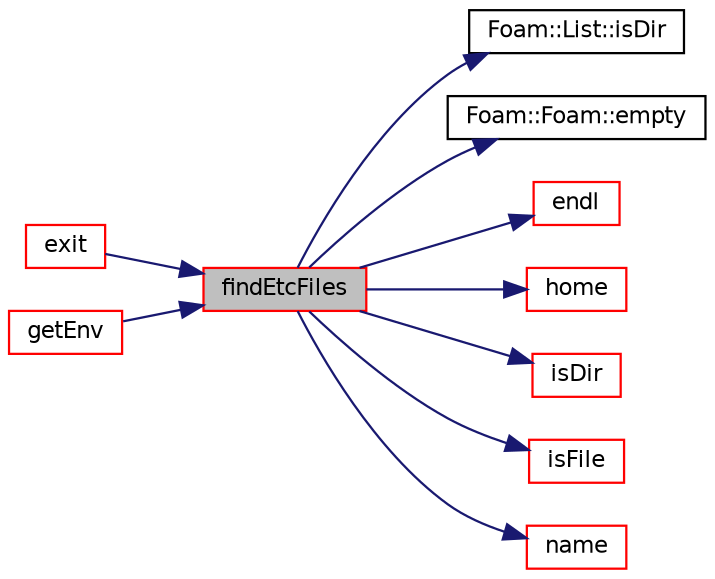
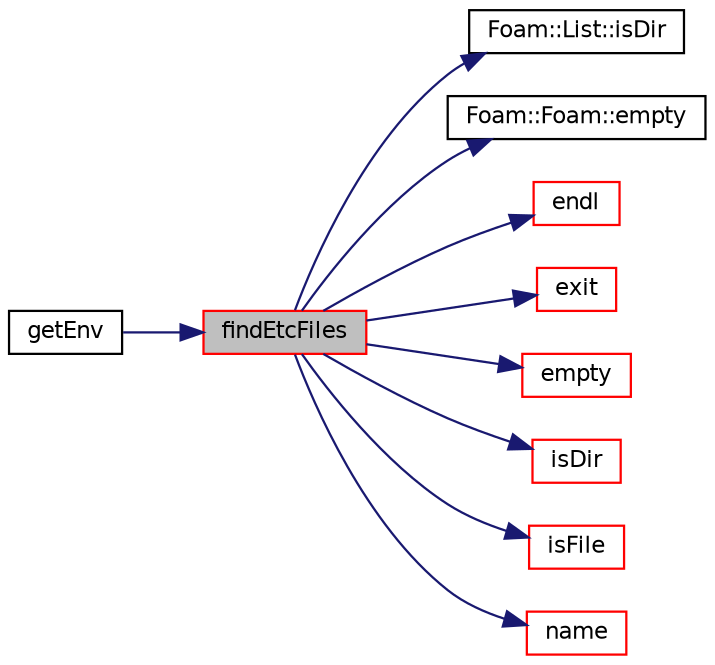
  digraph {
    rankdir=LR
    node [color=red fontname=Helvetica fontsize=10 shape=record]
    edge [color=midnightblue fontname=Helvetica fontsize=10 labelfontname=Helvetica labelfontsize=10 style=solid]
    n1 [fillcolor=grey75 fontcolor=black height=0.2 label=findEtcFiles style=filled width=0.4]
    n2 [color=black height=0.2 label="Foam::List::isDir" width=0.4]
    n3 [color=black height=0.2 label="Foam::Foam::empty" width=0.4]
    n4 [height=0.2 label=endl width=0.4]
    n5 [height=0.2 label=exit width=0.4]
-   n6 [height=0.2 label=home width=0.4]
+   n6 [height=0.2 label=empty width=0.4]
    n7 [height=0.2 label=isDir width=0.4]
    n8 [height=0.2 label=isFile width=0.4]
    n9 [height=0.2 label=name width=0.4]
-   n10 [height=0.2 label=getEnv width=0.4]
+   n10 [color=black height=0.2 label=getEnv width=0.4]
    n1 -> n2
    n1 -> n3
    n1 -> n4
-   n5 -> n1
+   n1 -> n5
    n1 -> n6
    n1 -> n7
    n1 -> n8
    n1 -> n9
    n10 -> n1
  }
